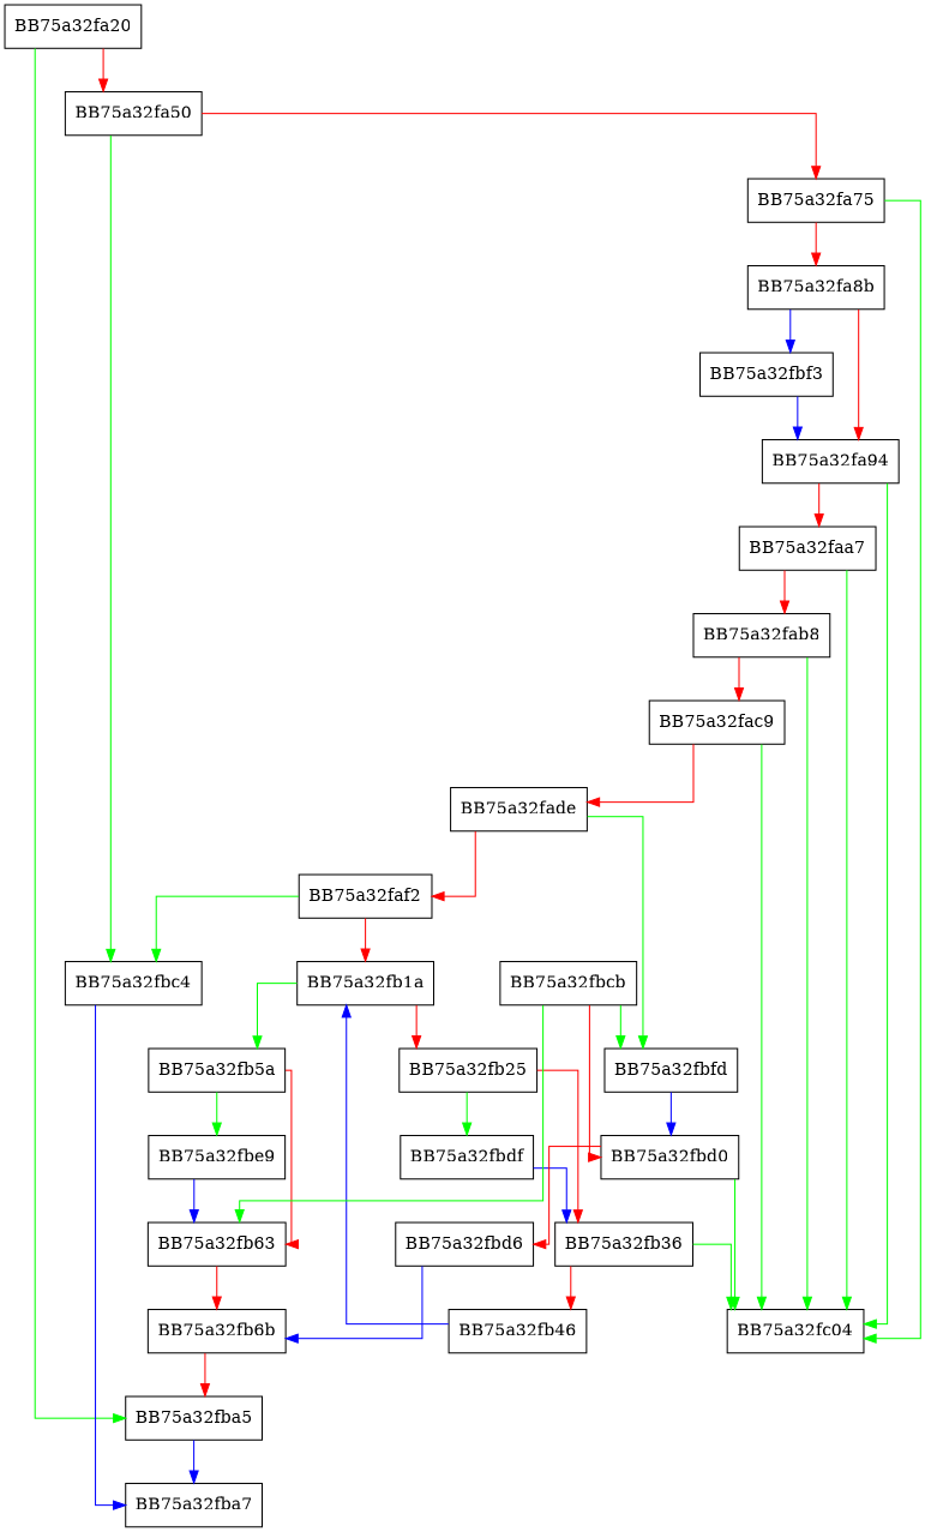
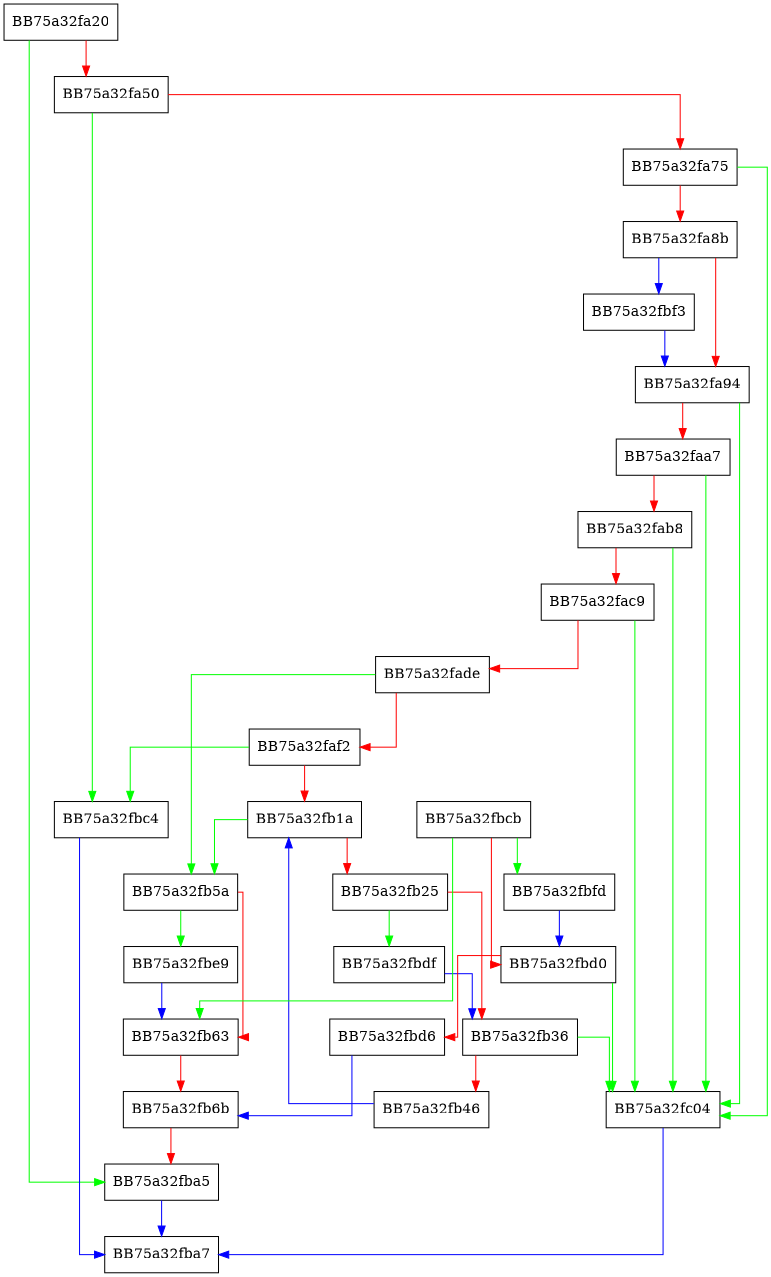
  digraph {
    splines=ortho
    node [shape=box]
    edge [color=red]
    BB75a32fa20
    BB75a32fba5
    BB75a32fa50
    BB75a32fba7
    BB75a32fbc4
    BB75a32fa75
    BB75a32fc04
    BB75a32fa8b
    BB75a32fbf3
    BB75a32fa94
    BB75a32faa7
    BB75a32fab8
    BB75a32fac9
    BB75a32fade
    BB75a32fb5a
    BB75a32faf2
    BB75a32fbe9
    BB75a32fb63
    BB75a32fb1a
    BB75a32fb6b
    BB75a32fb25
    BB75a32fbdf
    BB75a32fb36
    BB75a32fb46
    BB75a32fbcb
    BB75a32fbfd
    BB75a32fbd0
    BB75a32fbd6
    BB75a32fa20 -> BB75a32fba5 [color=green]
    BB75a32fa20 -> BB75a32fa50
    BB75a32fba5 -> BB75a32fba7 [color=blue]
    BB75a32fa50 -> BB75a32fbc4 [color=green]
    BB75a32fa50 -> BB75a32fa75
    BB75a32fbc4 -> BB75a32fba7 [color=blue]
    BB75a32fa75 -> BB75a32fc04 [color=green]
    BB75a32fa75 -> BB75a32fa8b
+   BB75a32fc04 -> BB75a32fba7 [color=blue]
    BB75a32fa8b -> BB75a32fbf3 [color=blue]
    BB75a32fa8b -> BB75a32fa94
    BB75a32fbf3 -> BB75a32fa94 [color=blue]
    BB75a32fa94 -> BB75a32fc04 [color=green]
    BB75a32fa94 -> BB75a32faa7
    BB75a32faa7 -> BB75a32fc04 [color=green]
    BB75a32faa7 -> BB75a32fab8
    BB75a32fab8 -> BB75a32fc04 [color=green]
    BB75a32fab8 -> BB75a32fac9
    BB75a32fac9 -> BB75a32fc04 [color=green]
    BB75a32fac9 -> BB75a32fade
-   BB75a32fade -> BB75a32fbfd [color=green]
+   BB75a32fade -> BB75a32fb5a [color=green]
    BB75a32fade -> BB75a32faf2
    BB75a32fb5a -> BB75a32fbe9 [color=green]
    BB75a32fb5a -> BB75a32fb63
    BB75a32faf2 -> BB75a32fbc4 [color=green]
    BB75a32faf2 -> BB75a32fb1a
    BB75a32fbe9 -> BB75a32fb63 [color=blue]
    BB75a32fb63 -> BB75a32fb6b
    BB75a32fb1a -> BB75a32fb5a [color=green]
    BB75a32fb1a -> BB75a32fb25
    BB75a32fb6b -> BB75a32fba5
    BB75a32fb25 -> BB75a32fbdf [color=green]
    BB75a32fb25 -> BB75a32fb36
    BB75a32fbdf -> BB75a32fb36 [color=blue]
    BB75a32fb36 -> BB75a32fc04 [color=green]
    BB75a32fb36 -> BB75a32fb46
    BB75a32fb46 -> BB75a32fb1a [color=blue]
    BB75a32fbcb -> BB75a32fb63 [color=green]
    BB75a32fbcb -> BB75a32fbfd [color=green]
    BB75a32fbcb -> BB75a32fbd0
    BB75a32fbfd -> BB75a32fbd0 [color=blue]
    BB75a32fbd0 -> BB75a32fc04 [color=green]
    BB75a32fbd0 -> BB75a32fbd6
    BB75a32fbd6 -> BB75a32fb6b [color=blue]
  }
